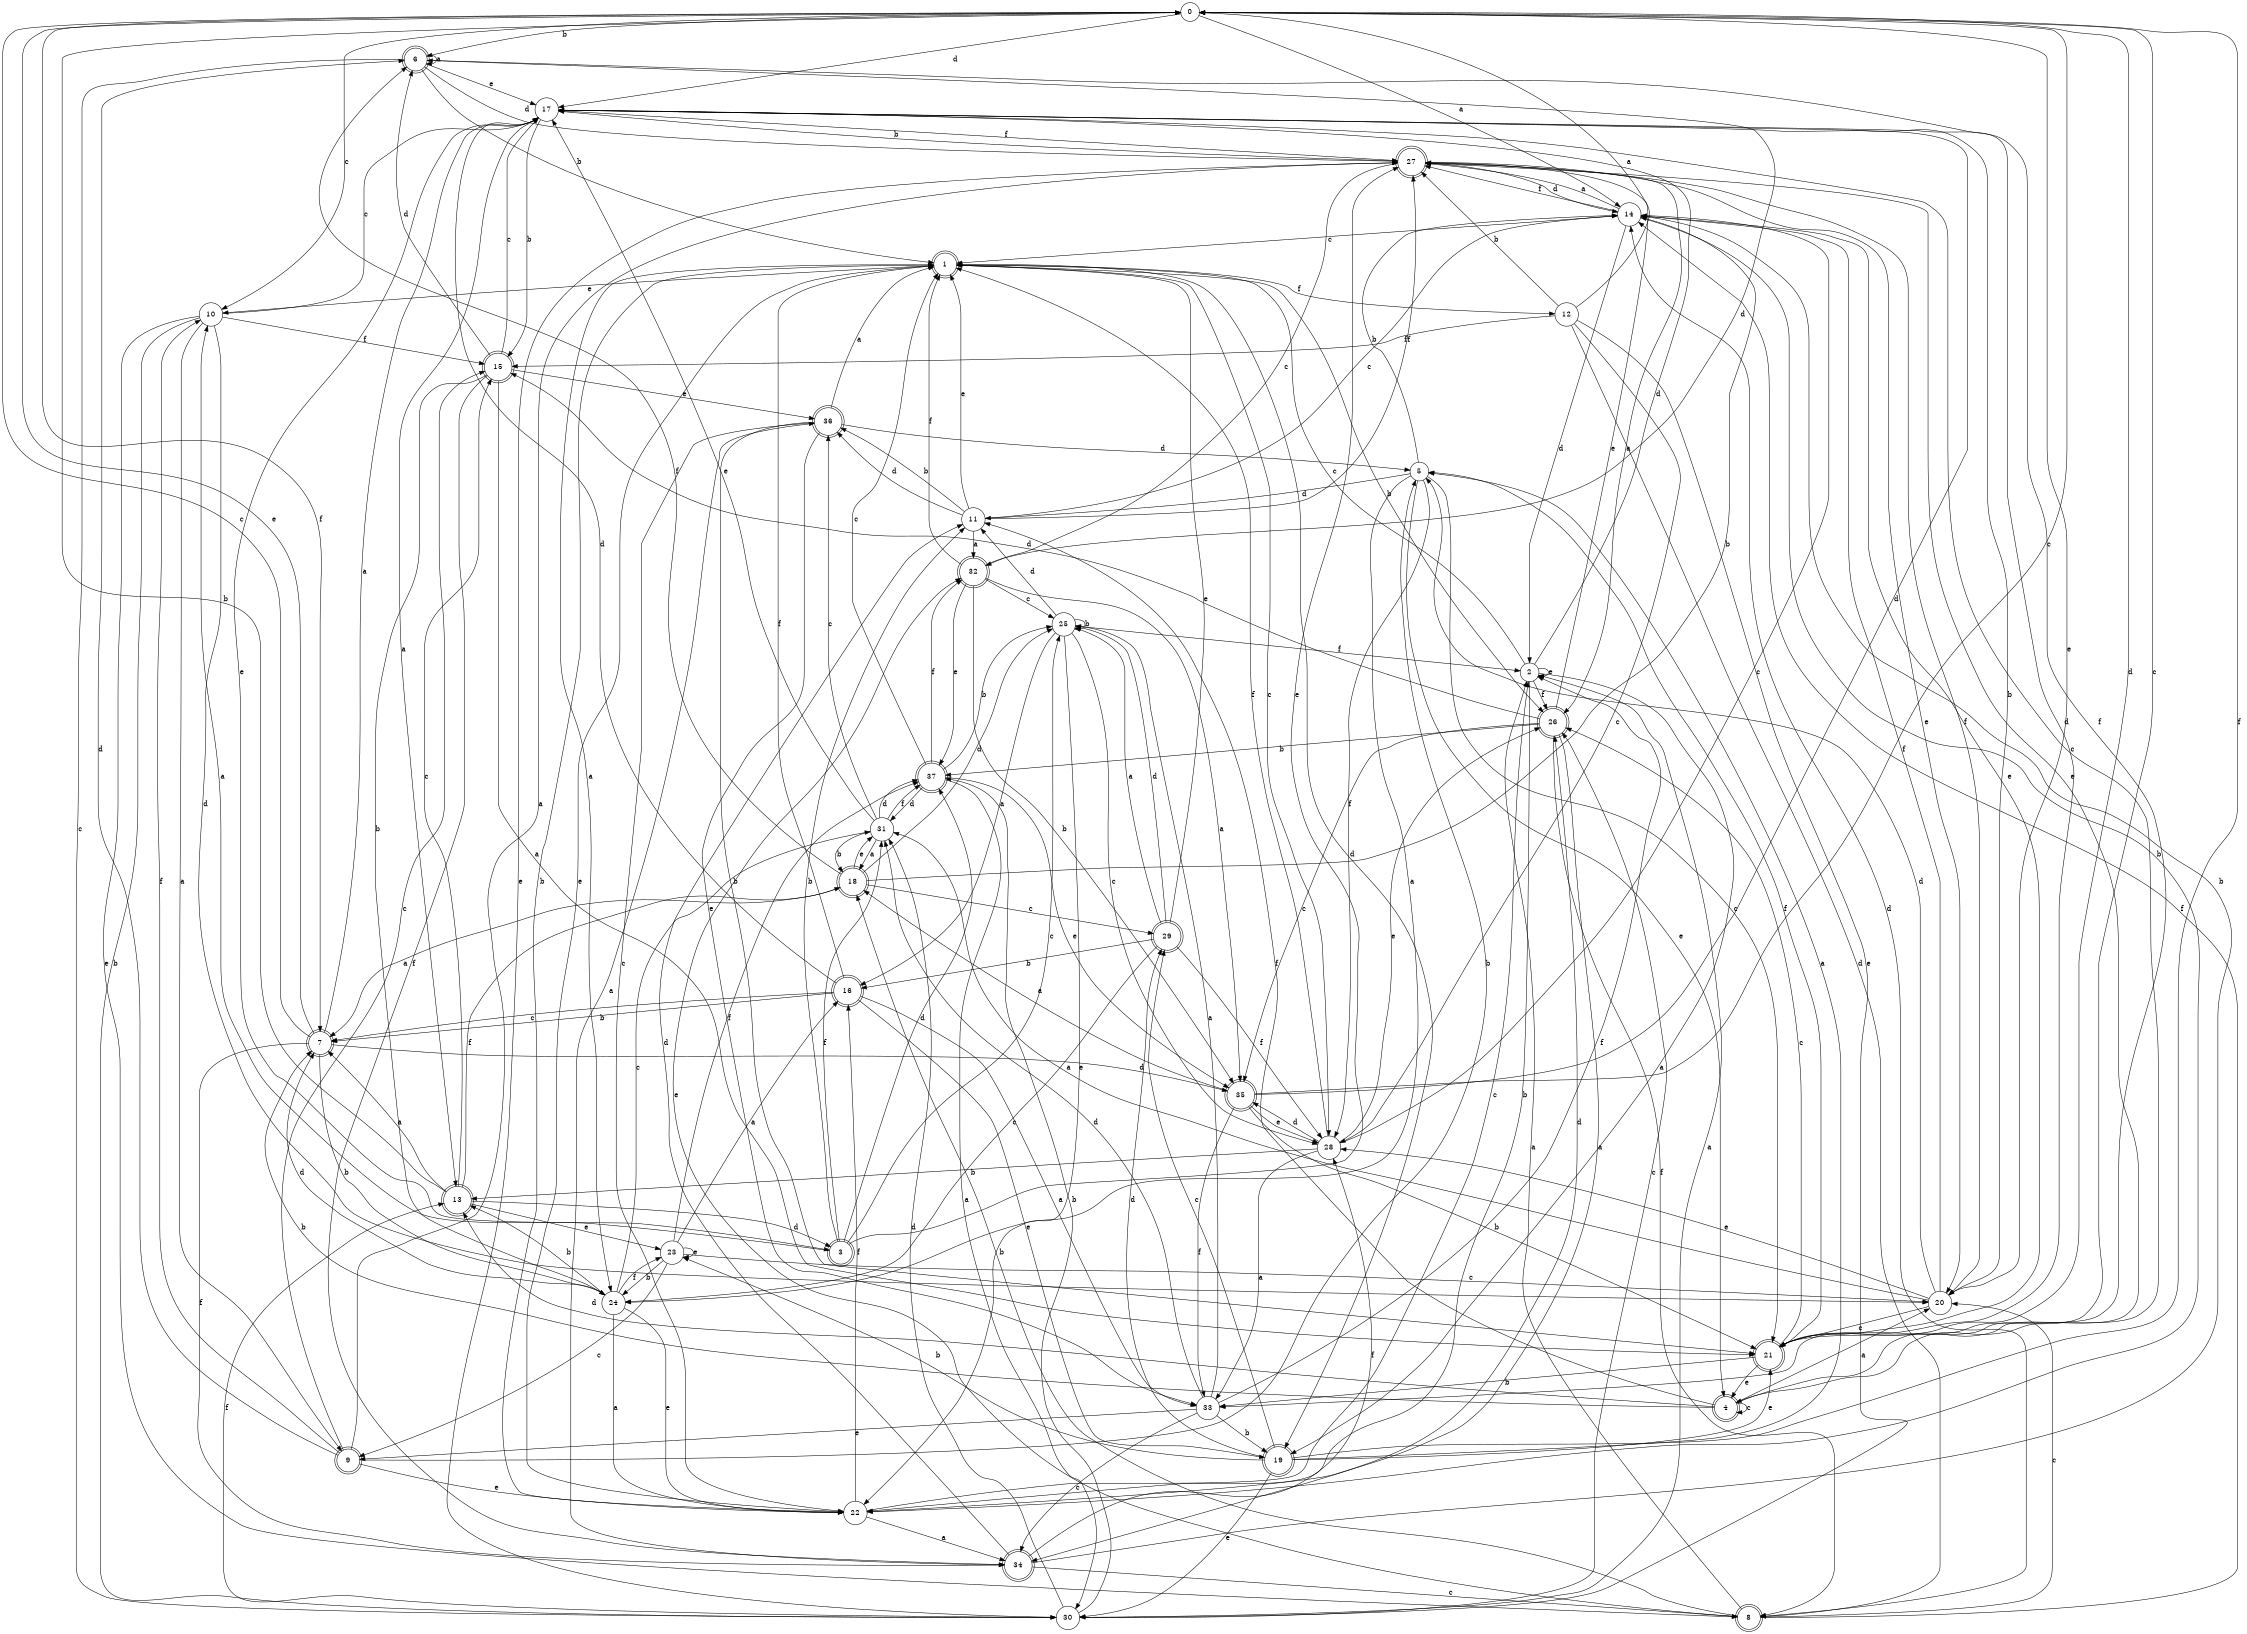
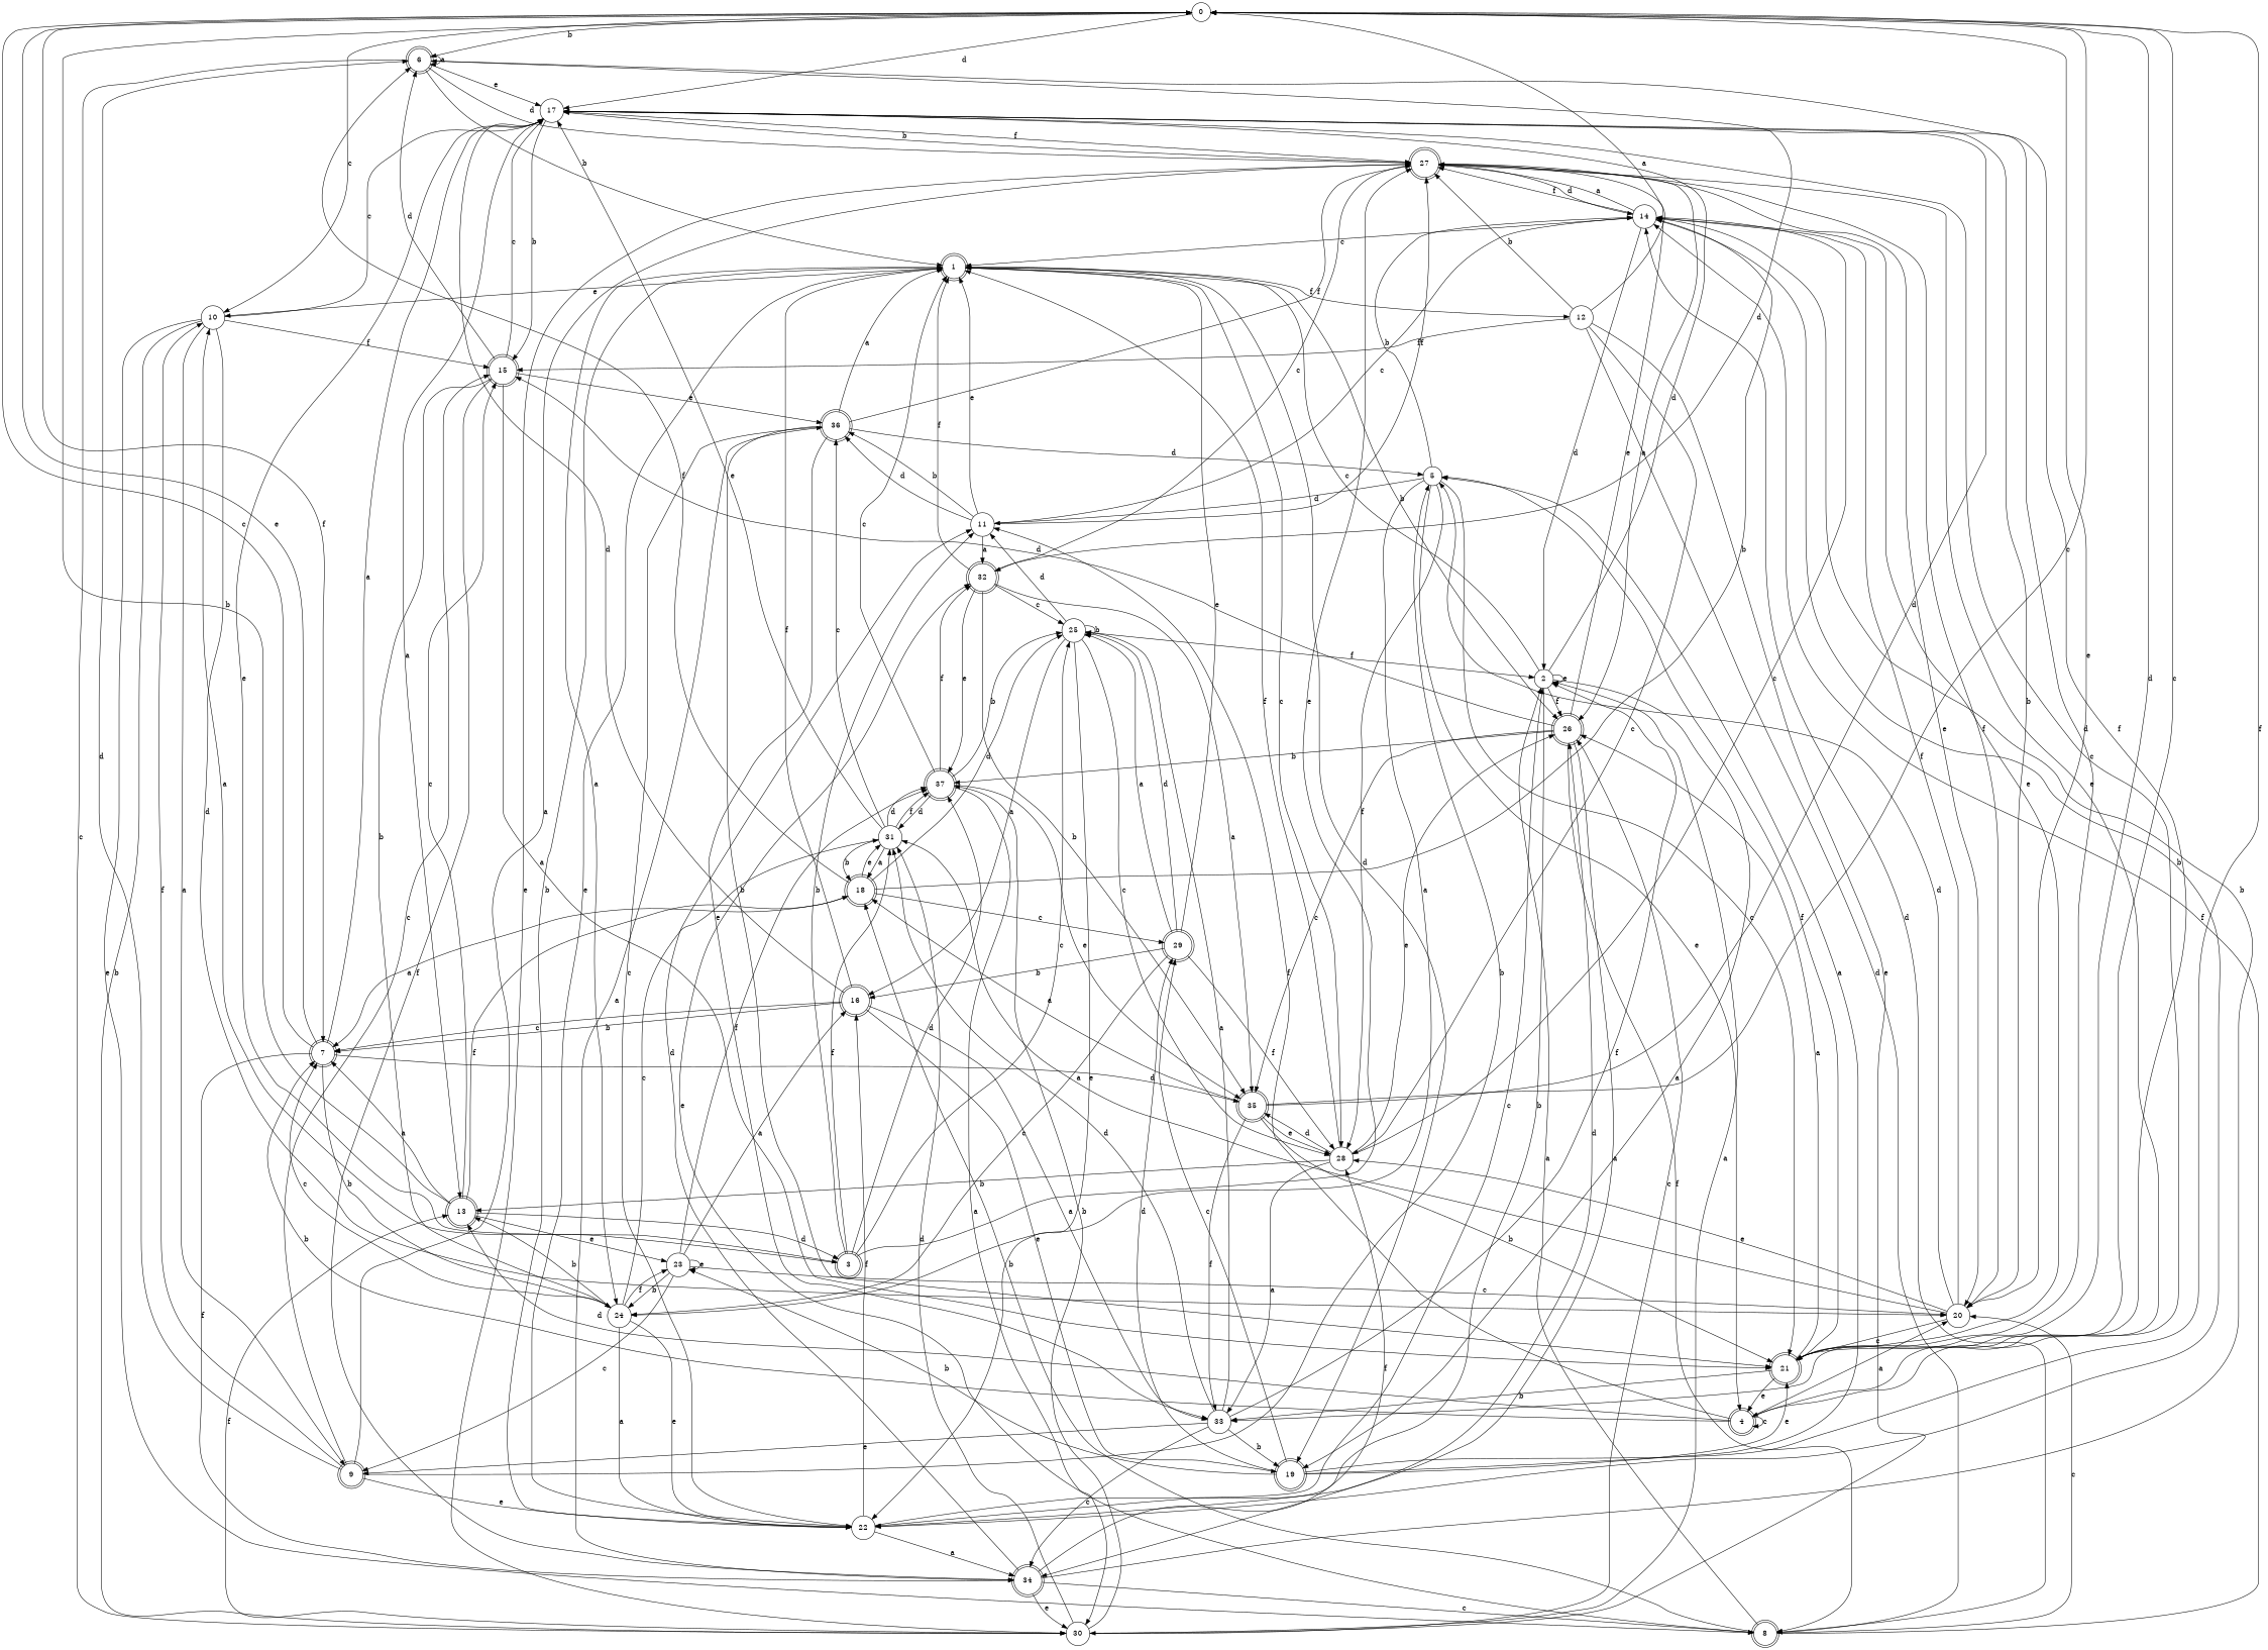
  digraph {
    rankdir=TB
    node [color=black fillcolor=white shape=doublecircle style="rounded,filled"]
    n1 [label=0 shape=circle style=filled]
    n2 [label=6]
    n3 [label=7]
    n4 [label=10 shape=circle style=filled]
    n5 [label=14 shape=circle style=filled]
    n6 [label=17 shape=circle style=filled]
    n7 [label=20 shape=circle style=filled]
    n8 [label=1]
    n9 [label=27]
    n10 [label=30 shape=circle style=filled]
    n11 [label=33 shape=circle style=filled]
    n12 [label=24 shape=circle style=filled]
    n13 [label=34]
    n14 [label=35]
    n15 [label=8]
    n16 [label=9]
    n17 [label=15]
    n18 [label=2 shape=circle style=filled]
    n19 [label=22 shape=circle style=filled]
    n20 [label=21]
    n21 [label=3]
    n22 [label=4]
    n23 [label=13]
    n24 [label=28 shape=circle style=filled]
    n25 [label=31 shape=circle style=filled]
    n26 [label=5 shape=circle style=filled]
    n27 [label=12 shape=circle style=filled]
    n28 [label=19]
    n29 [label=26]
    n30 [label=23 shape=circle style=filled]
    n31 [label=29]
    n32 [label=37]
    n33 [label=16]
    n34 [label=11 shape=circle style=filled]
    n35 [label=25 shape=circle style=filled]
    n36 [label=32]
    n37 [label=36]
    n38 [label=18]
    n1 -> n2 [label=b]
    n1 -> n3 [label=f]
    n1 -> n4 [label=c]
-   n1 -> n5 [label=a]
    n1 -> n6 [label=d]
    n1 -> n7 [label=e]
    n2 -> n2 [label=a]
    n2 -> n6 [label=e]
    n2 -> n8 [label=b]
    n2 -> n9 [label=d]
    n2 -> n10 [label=c]
    n2 -> n11 [label=f]
    n3 -> n1 [label=c]
    n3 -> n1 [label=e]
    n3 -> n6 [label=a]
    n3 -> n12 [label=b]
    n3 -> n13 [label=f]
    n3 -> n14 [label=d]
    n4 -> n6 [label=c]
    n4 -> n7 [label=d]
    n4 -> n10 [label=b]
    n4 -> n15 [label=e]
    n4 -> n16 [label=a]
    n4 -> n17 [label=f]
    n5 -> n8 [label=c]
    n5 -> n9 [label=a]
    n5 -> n9 [label=f]
    n5 -> n18 [label=d]
    n5 -> n19 [label=b]
    n5 -> n20 [label=e]
    n6 -> n9 [label=f]
    n6 -> n17 [label=b]
    n6 -> n20 [label=d]
    n6 -> n21 [label=e]
    n6 -> n22 [label=c]
    n6 -> n23 [label=a]
    n7 -> n5 [label=f]
    n7 -> n6 [label=b]
    n7 -> n20 [label=c]
    n7 -> n24 [label=e]
    n7 -> n25 [label=a]
    n7 -> n26 [label=d]
    n8 -> n4 [label=e]
    n8 -> n12 [label=a]
    n8 -> n24 [label=c]
    n8 -> n27 [label=f]
    n8 -> n28 [label=d]
    n8 -> n29 [label=b]
    n9 -> n5 [label=d]
    n9 -> n6 [label=b]
    n9 -> n7 [label=e]
    n9 -> n7 [label=f]
    n9 -> n29 [label=a]
    n9 -> n36 [label=c]
    n10 -> n9 [label=e]
    n10 -> n18 [label=a]
    n10 -> n23 [label=f]
    n10 -> n25 [label=d]
    n10 -> n29 [label=c]
    n10 -> n32 [label=b]
    n11 -> n13 [label=c]
    n11 -> n16 [label=e]
    n11 -> n18 [label=f]
    n11 -> n25 [label=d]
    n11 -> n28 [label=b]
    n11 -> n35 [label=a]
-   n12 -> n3 [label=d]
+   n12 -> n3 [label=c]
    n12 -> n19 [label=a]
    n12 -> n19 [label=e]
    n12 -> n23 [label=b]
    n12 -> n25 [label=c]
    n12 -> n30 [label=f]
    n13 -> n5 [label=b]
-   n28 -> n10 [label=e]
+   n13 -> n10 [label=e]
    n13 -> n15 [label=c]
    n13 -> n24 [label=f]
    n13 -> n34 [label=d]
    n13 -> n37 [label=a]
    n14 -> n1 [label=c]
    n14 -> n6 [label=d]
    n14 -> n11 [label=f]
    n14 -> n20 [label=b]
    n14 -> n24 [label=e]
    n14 -> n38 [label=a]
    n15 -> n5 [label=d]
    n15 -> n5 [label=f]
    n15 -> n7 [label=c]
    n15 -> n18 [label=a]
    n15 -> n36 [label=e]
    n15 -> n38 [label=b]
    n16 -> n2 [label=d]
    n16 -> n4 [label=f]
    n16 -> n9 [label=a]
    n16 -> n17 [label=c]
    n16 -> n19 [label=e]
    n16 -> n26 [label=b]
    n17 -> n2 [label=d]
    n17 -> n6 [label=c]
    n17 -> n12 [label=b]
    n17 -> n13 [label=f]
    n17 -> n20 [label=a]
    n17 -> n37 [label=e]
    n18 -> n6 [label=d]
    n18 -> n8 [label=c]
    n18 -> n18 [label=e]
    n18 -> n19 [label=b]
    n18 -> n28 [label=a]
    n18 -> n29 [label=f]
    n19 -> n8 [label=b]
    n19 -> n8 [label=e]
    n19 -> n13 [label=a]
    n19 -> n18 [label=c]
    n19 -> n29 [label=d]
    n19 -> n33 [label=f]
    n20 -> n1 [label=c]
    n20 -> n1 [label=d]
    n20 -> n11 [label=b]
    n20 -> n22 [label=e]
    n20 -> n26 [label=f]
-   n20 -> n29 [label=c]
+   n20 -> n29 [label=a]
    n21 -> n4 [label=a]
    n21 -> n9 [label=e]
    n21 -> n25 [label=f]
    n21 -> n32 [label=d]
    n21 -> n34 [label=b]
    n21 -> n35 [label=c]
    n22 -> n3 [label=b]
    n22 -> n7 [label=a]
    n22 -> n9 [label=e]
    n22 -> n22 [label=c]
    n22 -> n23 [label=d]
    n22 -> n34 [label=f]
    n23 -> n1 [label=b]
    n23 -> n3 [label=a]
    n23 -> n17 [label=c]
    n23 -> n21 [label=d]
    n23 -> n30 [label=e]
    n23 -> n38 [label=f]
    n24 -> n5 [label=c]
    n24 -> n8 [label=f]
    n24 -> n11 [label=a]
    n24 -> n14 [label=d]
    n24 -> n23 [label=b]
    n24 -> n29 [label=e]
    n25 -> n6 [label=e]
    n25 -> n32 [label=d]
    n25 -> n32 [label=f]
    n25 -> n37 [label=c]
    n25 -> n38 [label=a]
    n25 -> n38 [label=b]
    n26 -> n5 [label=b]
    n26 -> n12 [label=a]
    n26 -> n20 [label=c]
    n26 -> n22 [label=e]
    n26 -> n24 [label=f]
    n26 -> n34 [label=d]
    n27 -> n1 [label=a]
    n27 -> n9 [label=b]
    n27 -> n10 [label=e]
    n27 -> n15 [label=d]
    n27 -> n17 [label=f]
    n27 -> n24 [label=c]
    n28 -> n1 [label=f]
    n28 -> n20 [label=e]
    n28 -> n26 [label=a]
    n28 -> n30 [label=b]
    n28 -> n31 [label=c]
    n28 -> n31 [label=d]
    n29 -> n9 [label=e]
    n29 -> n13 [label=a]
    n29 -> n14 [label=c]
    n29 -> n15 [label=f]
    n29 -> n17 [label=d]
    n29 -> n32 [label=b]
    n30 -> n7 [label=c]
    n30 -> n12 [label=b]
    n30 -> n16 [label=c]
    n30 -> n30 [label=e]
    n30 -> n32 [label=f]
    n30 -> n33 [label=a]
    n31 -> n8 [label=e]
    n31 -> n12 [label=c]
    n31 -> n24 [label=f]
    n31 -> n33 [label=b]
    n31 -> n35 [label=a]
    n31 -> n35 [label=d]
    n32 -> n8 [label=c]
    n32 -> n10 [label=a]
    n32 -> n14 [label=e]
    n32 -> n25 [label=d]
    n32 -> n35 [label=b]
    n32 -> n36 [label=f]
    n33 -> n3 [label=b]
    n33 -> n3 [label=c]
    n33 -> n6 [label=d]
    n33 -> n8 [label=f]
    n33 -> n11 [label=a]
    n33 -> n28 [label=e]
    n34 -> n5 [label=c]
    n34 -> n8 [label=e]
    n34 -> n9 [label=f]
    n34 -> n36 [label=a]
    n34 -> n37 [label=b]
    n34 -> n37 [label=d]
    n35 -> n18 [label=f]
    n35 -> n19 [label=e]
    n35 -> n24 [label=c]
    n35 -> n33 [label=a]
    n35 -> n34 [label=d]
    n35 -> n35 [label=b]
    n36 -> n2 [label=d]
    n36 -> n8 [label=f]
    n36 -> n14 [label=a]
    n36 -> n14 [label=b]
    n36 -> n32 [label=e]
    n36 -> n35 [label=c]
    n37 -> n8 [label=a]
+   n37 -> n9 [label=f]
    n37 -> n11 [label=e]
    n37 -> n19 [label=c]
    n37 -> n20 [label=b]
    n37 -> n26 [label=d]
    n38 -> n2 [label=f]
    n38 -> n3 [label=a]
    n38 -> n5 [label=b]
    n38 -> n25 [label=e]
    n38 -> n31 [label=c]
    n38 -> n35 [label=d]
  }
